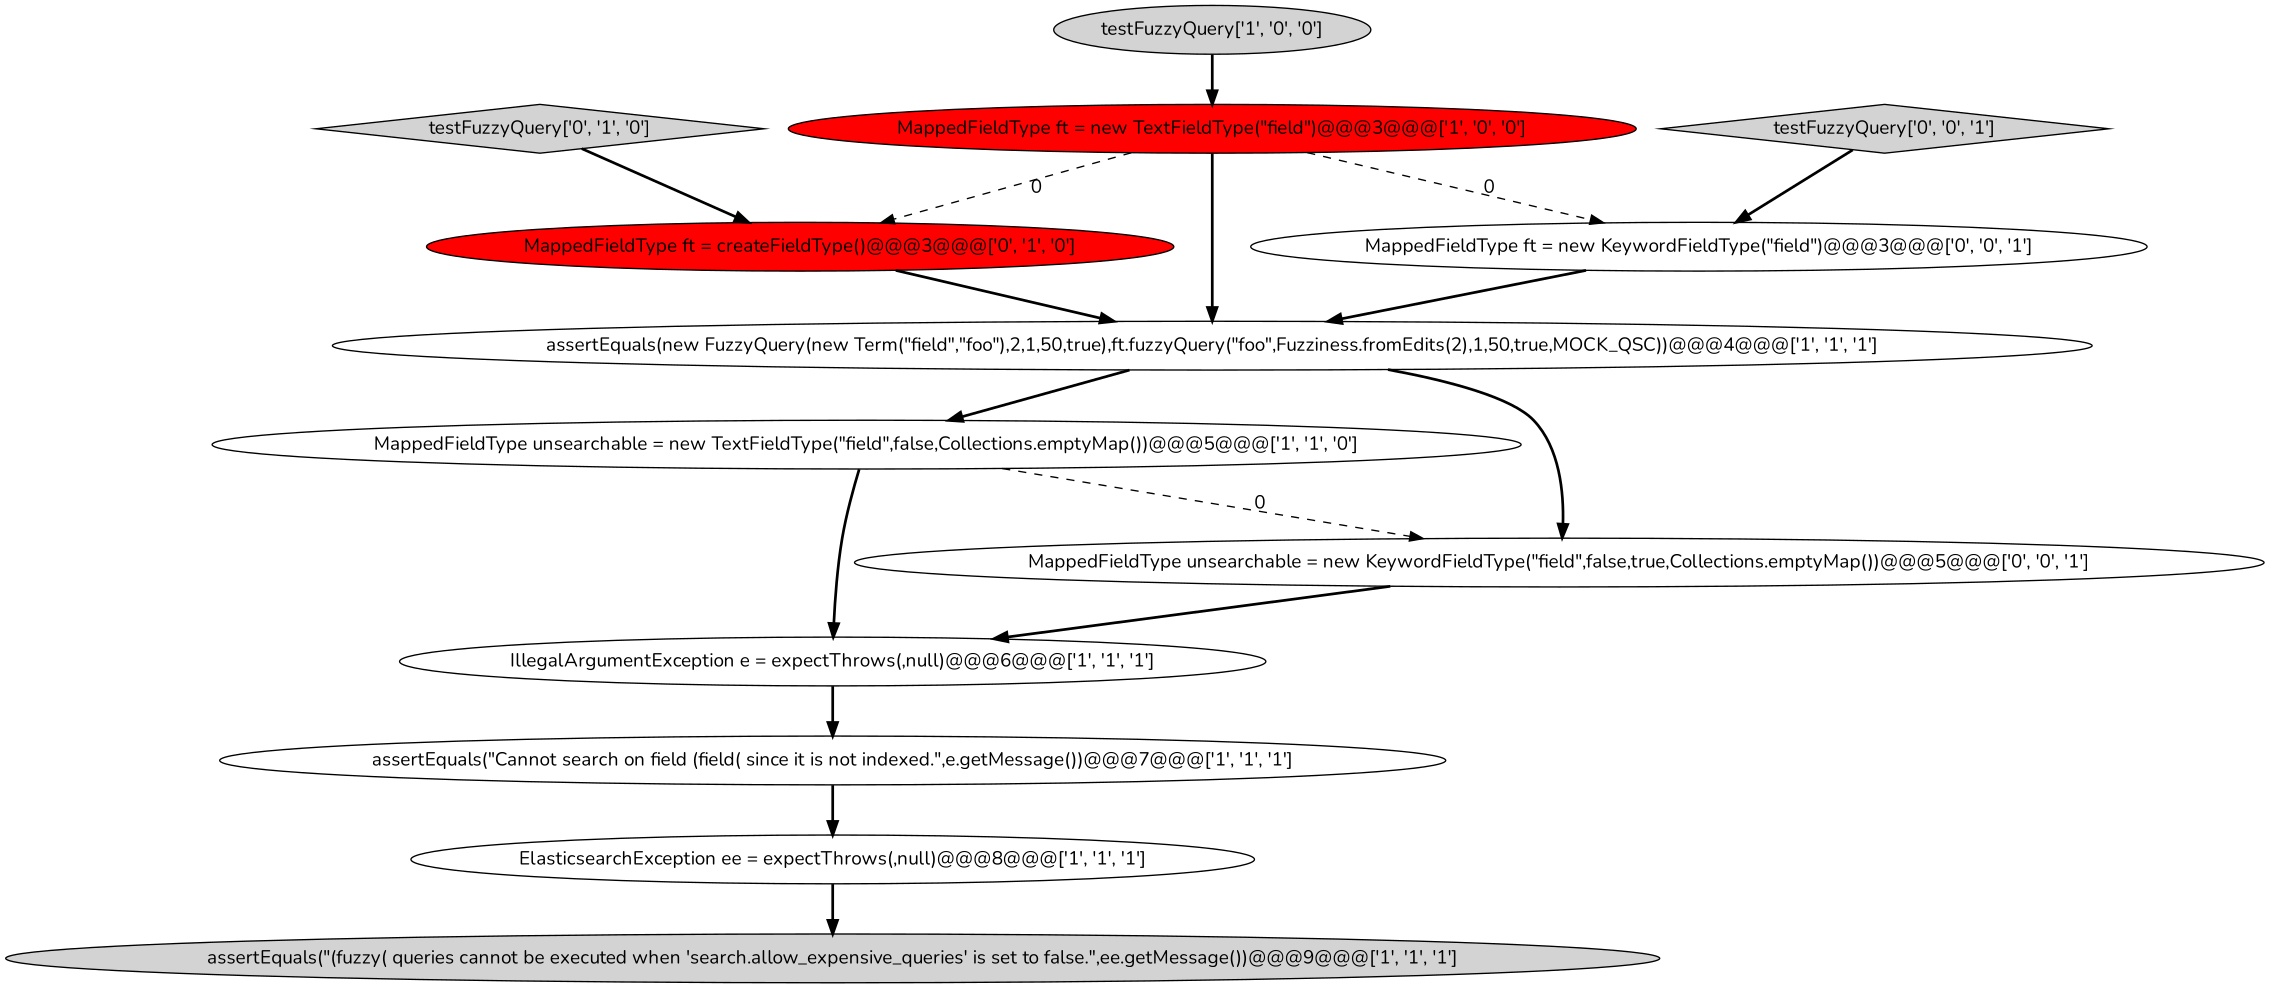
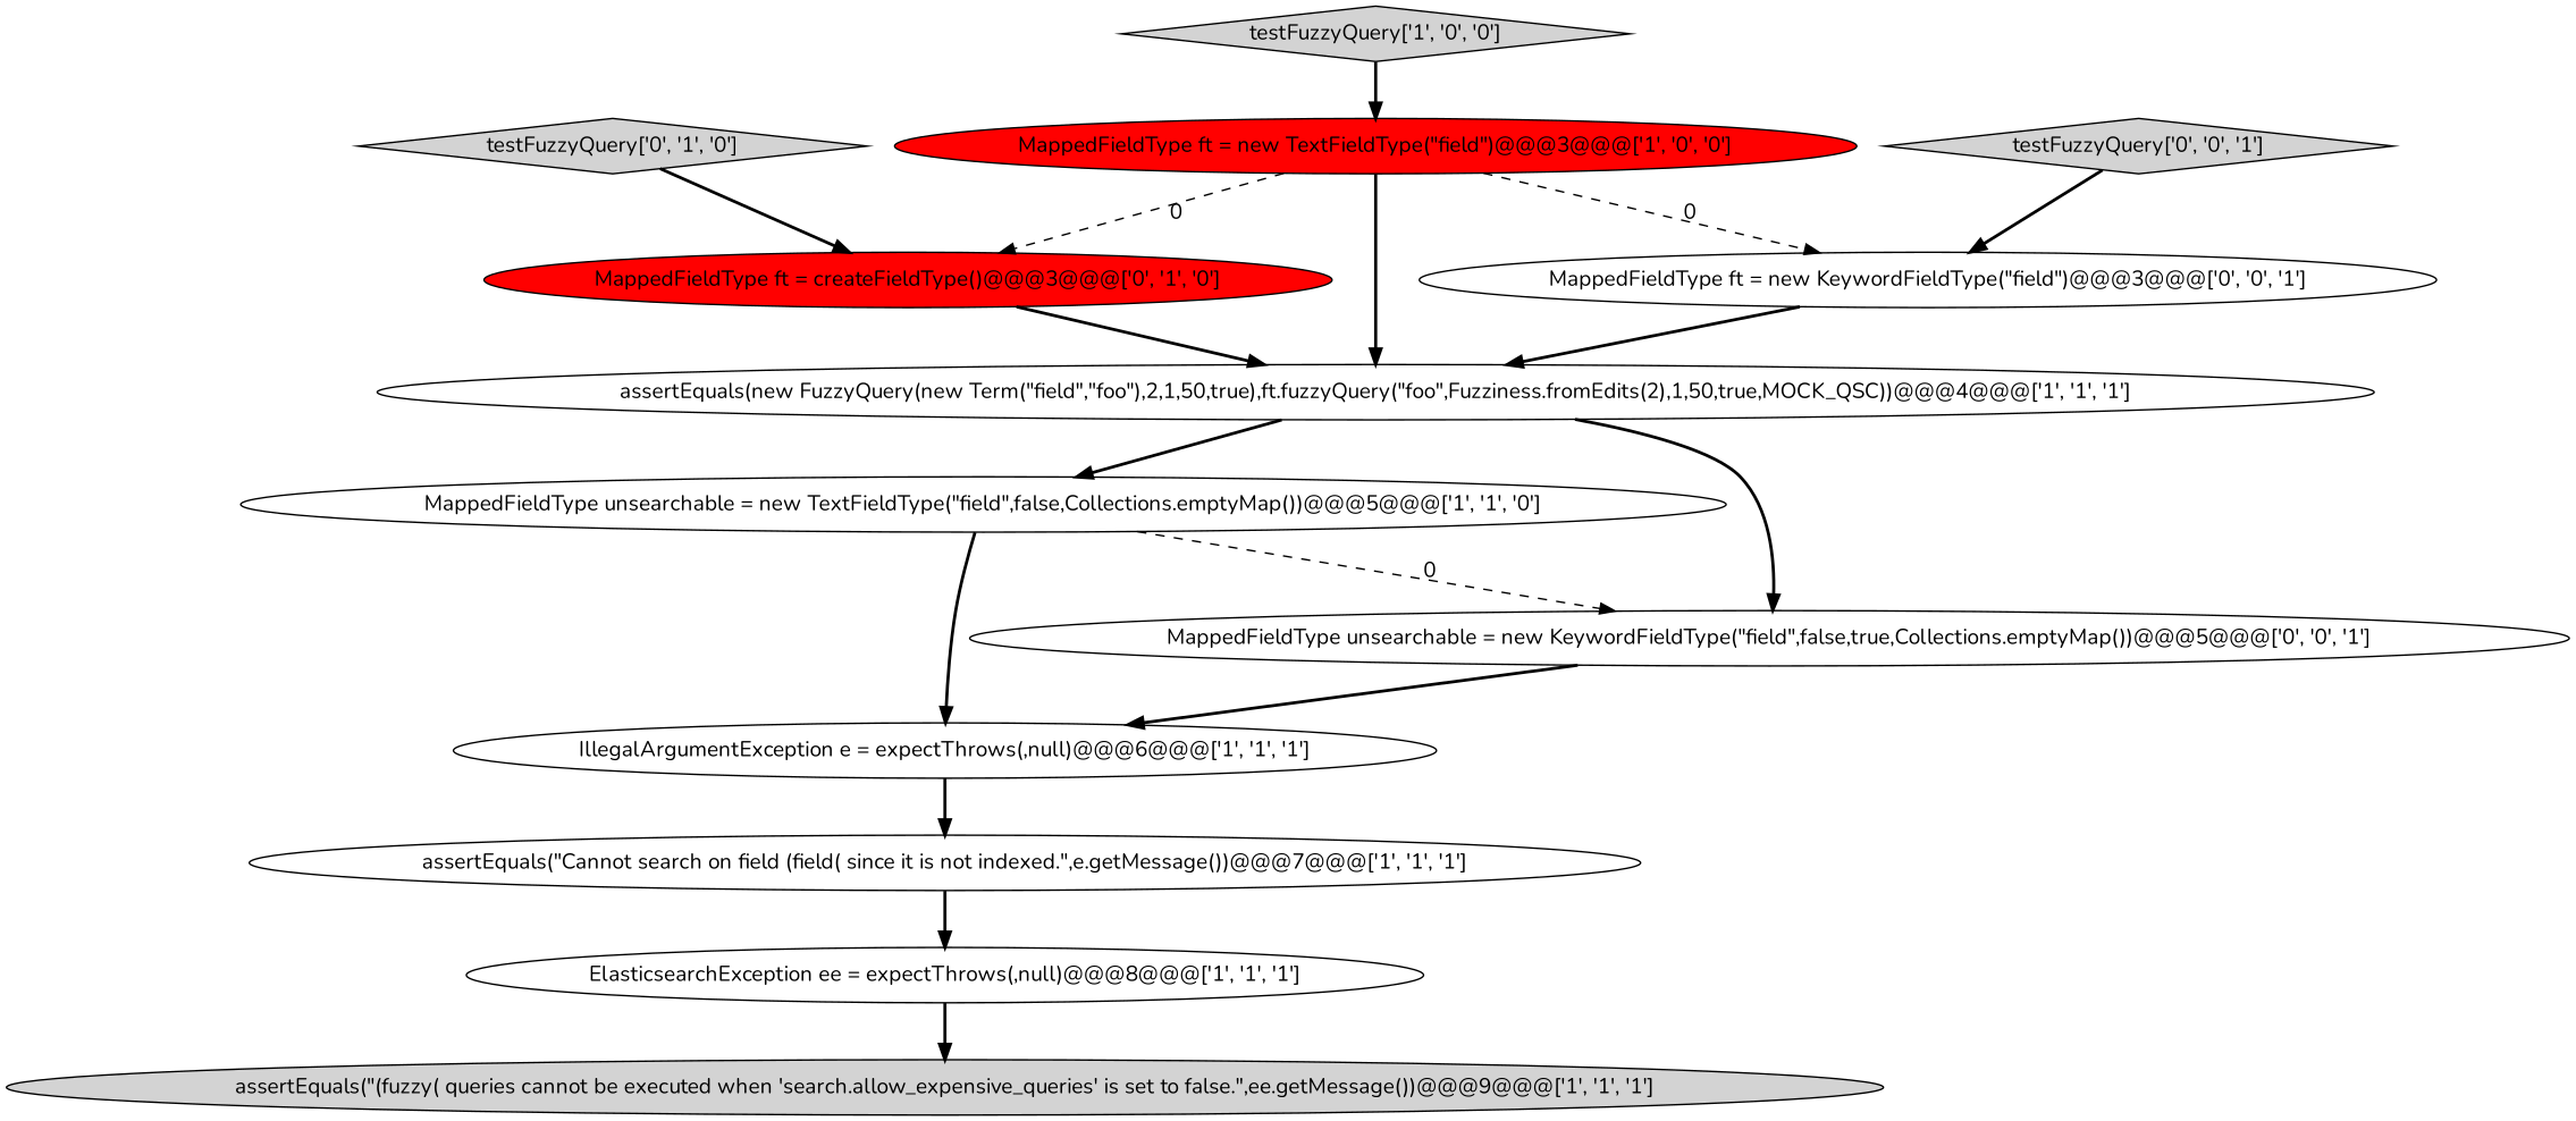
  digraph {
    fontname=Nunito
    node [fillcolor=white shape=ellipse style=filled fontname=Nunito]
    edge [style=bold fontname=Nunito]
    n1 [label="IllegalArgumentException e = expectThrows(,null)@@@6@@@['1', '1', '1']"]
    n2 [label="assertEquals(\"Cannot search on field (field( since it is not indexed.\",e.getMessage())@@@7@@@['1', '1', '1']"]
    n3 [fillcolor=lightgray label="testFuzzyQuery['0', '1', '0']" shape=diamond]
    n4 [fillcolor=red label="MappedFieldType ft = createFieldType()@@@3@@@['0', '1', '0']"]
    n5 [label="ElasticsearchException ee = expectThrows(,null)@@@8@@@['1', '1', '1']"]
    n6 [fillcolor=lightgray label="assertEquals(\"(fuzzy( queries cannot be executed when 'search.allow_expensive_queries' is set to false.\",ee.getMessage())@@@9@@@['1', '1', '1']"]
    n7 [label="assertEquals(new FuzzyQuery(new Term(\"field\",\"foo\"),2,1,50,true),ft.fuzzyQuery(\"foo\",Fuzziness.fromEdits(2),1,50,true,MOCK_QSC))@@@4@@@['1', '1', '1']"]
    n8 [label="MappedFieldType unsearchable = new TextFieldType(\"field\",false,Collections.emptyMap())@@@5@@@['1', '1', '0']"]
    n9 [label="MappedFieldType unsearchable = new KeywordFieldType(\"field\",false,true,Collections.emptyMap())@@@5@@@['0', '0', '1']"]
    n10 [fillcolor=lightgray label="testFuzzyQuery['0', '0', '1']" shape=diamond]
    n11 [label="MappedFieldType ft = new KeywordFieldType(\"field\")@@@3@@@['0', '0', '1']"]
-   n12 [fillcolor=lightgray label="testFuzzyQuery['1', '0', '0']"]
+   n12 [fillcolor=lightgray label="testFuzzyQuery['1', '0', '0']" shape=diamond]
    n13 [fillcolor=red label="MappedFieldType ft = new TextFieldType(\"field\")@@@3@@@['1', '0', '0']"]
    n1 -> n2
    n2 -> n5
    n3 -> n4
    n4 -> n7
    n5 -> n6
    n7 -> n8
    n7 -> n9
    n8 -> n1
    n8 -> n9 [label=0 style=dashed]
    n9 -> n1
    n10 -> n11
    n11 -> n7
    n12 -> n13
    n13 -> n4 [label=0 style=dashed]
    n13 -> n7
    n13 -> n11 [label=0 style=dashed]
  }
